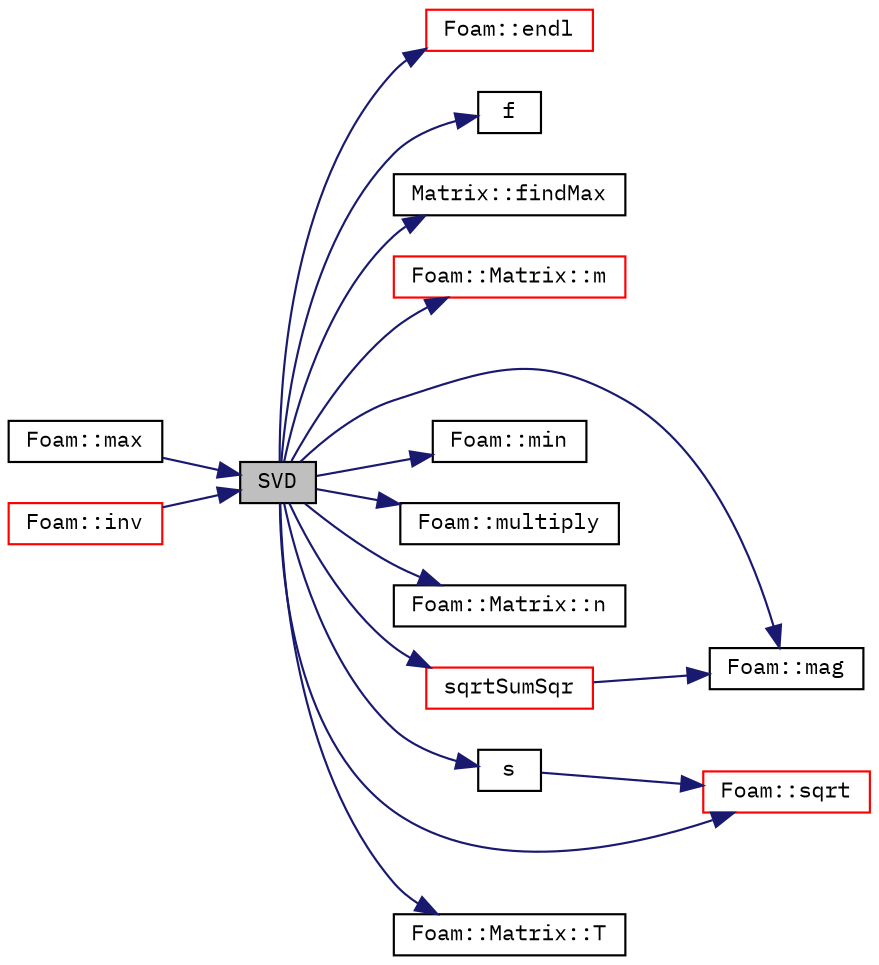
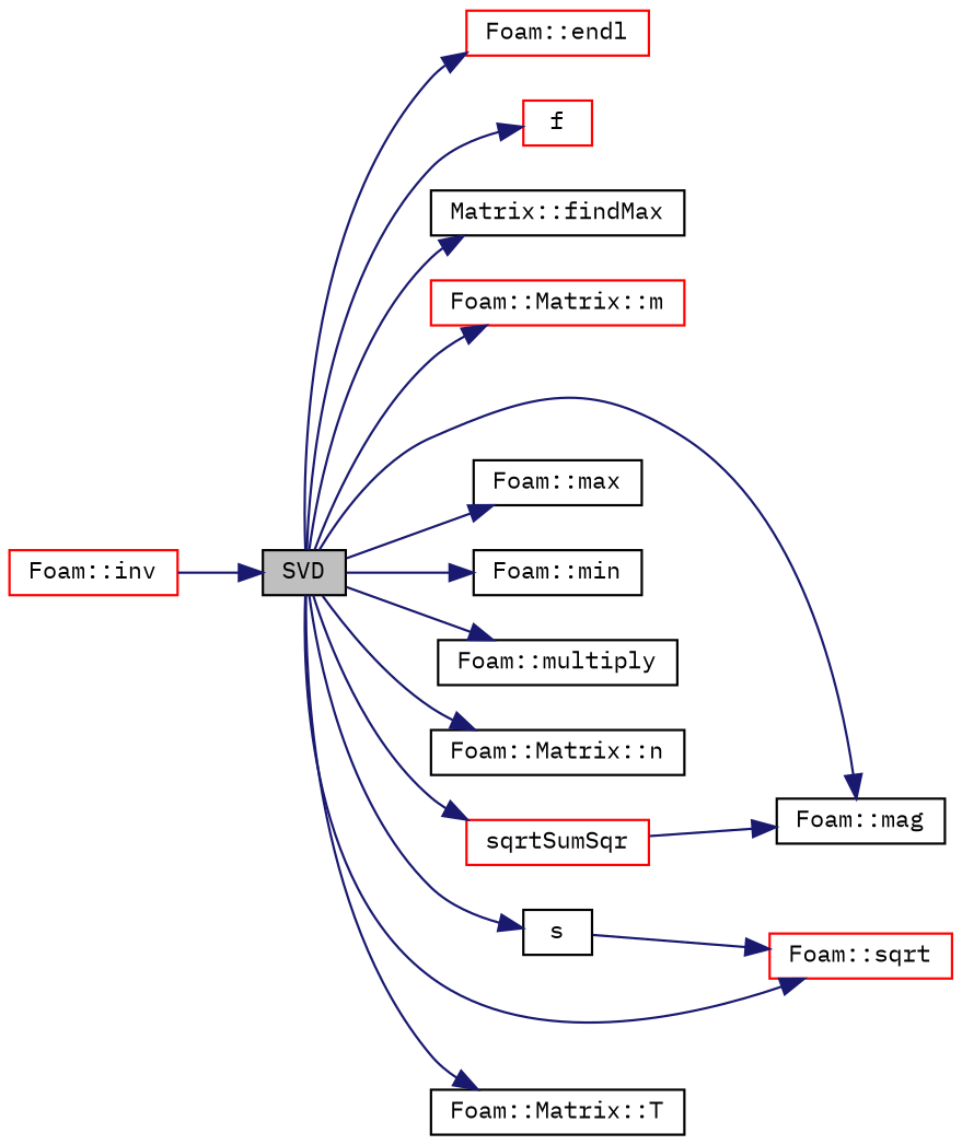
  digraph {
    fontname="IBM Plex Mono"
    rankdir=LR
    node [color=black fontname="IBM Plex Mono" fontsize=10 shape=record]
    edge [color=midnightblue fontname="IBM Plex Mono" fontsize=10 labelfontname=FreeSans labelfontsize=10 style=solid]
    n1 [fillcolor=grey75 fontcolor=black height=0.2 label=SVD style=filled width=0.4]
    n2 [color=red height=0.2 label="Foam::endl" width=0.4]
-   n3 [height=0.2 label=f width=0.4]
+   n3 [color=red height=0.2 label=f width=0.4]
    n4 [height=0.2 label="Matrix::findMax" width=0.4]
    n5 [color=red height=0.2 label="Foam::Matrix::m" width=0.4]
    n6 [height=0.2 label="Foam::mag" width=0.4]
    n7 [height=0.2 label="Foam::max" width=0.4]
    n8 [height=0.2 label="Foam::min" width=0.4]
    n9 [height=0.2 label="Foam::multiply" width=0.4]
    n10 [height=0.2 label="Foam::Matrix::n" width=0.4]
    n11 [height=0.2 label=s width=0.4]
    n12 [color=red height=0.2 label="Foam::sqrt" width=0.4]
    n13 [color=red height=0.2 label=sqrtSumSqr width=0.4]
    n14 [height=0.2 label="Foam::Matrix::T" width=0.4]
    n15 [color=red height=0.2 label="Foam::inv" width=0.4]
    n1 -> n2
    n1 -> n3
    n1 -> n4
    n1 -> n5
    n1 -> n6
-   n7 -> n1
+   n1 -> n7
    n1 -> n8
    n1 -> n9
    n1 -> n10
    n1 -> n11
    n1 -> n12
    n1 -> n13
    n1 -> n14
    n11 -> n12
    n13 -> n6
    n15 -> n1
  }
